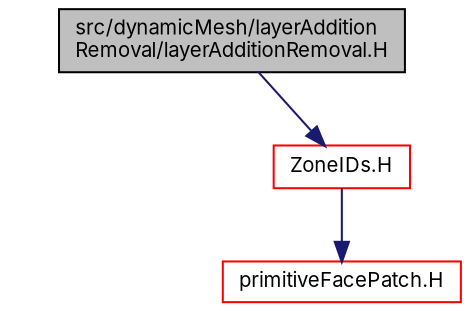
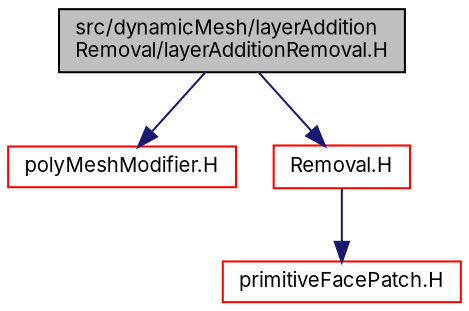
  digraph {
    fontname=Inter
    node [color=red fontname=Inter fontsize=10 shape=record]
    edge [color=midnightblue fontname=Inter fontsize=10 labelfontname=Helvetica labelfontsize=10 style=solid]
    n1 [color=black fillcolor=grey75 fontcolor=black height=0.2 label="src/dynamicMesh/layerAddition\lRemoval/layerAdditionRemoval.H" style=filled width=0.4]
-   n3 [height=0.2 label="ZoneIDs.H" width=0.4]
+   n2 [height=0.2 label="polyMeshModifier.H" width=0.4]
+   n3 [height=0.2 label="Removal.H" width=0.4]
    n4 [height=0.2 label="primitiveFacePatch.H" width=0.4]
+   n1 -> n2
    n1 -> n3
    n3 -> n4
  }
